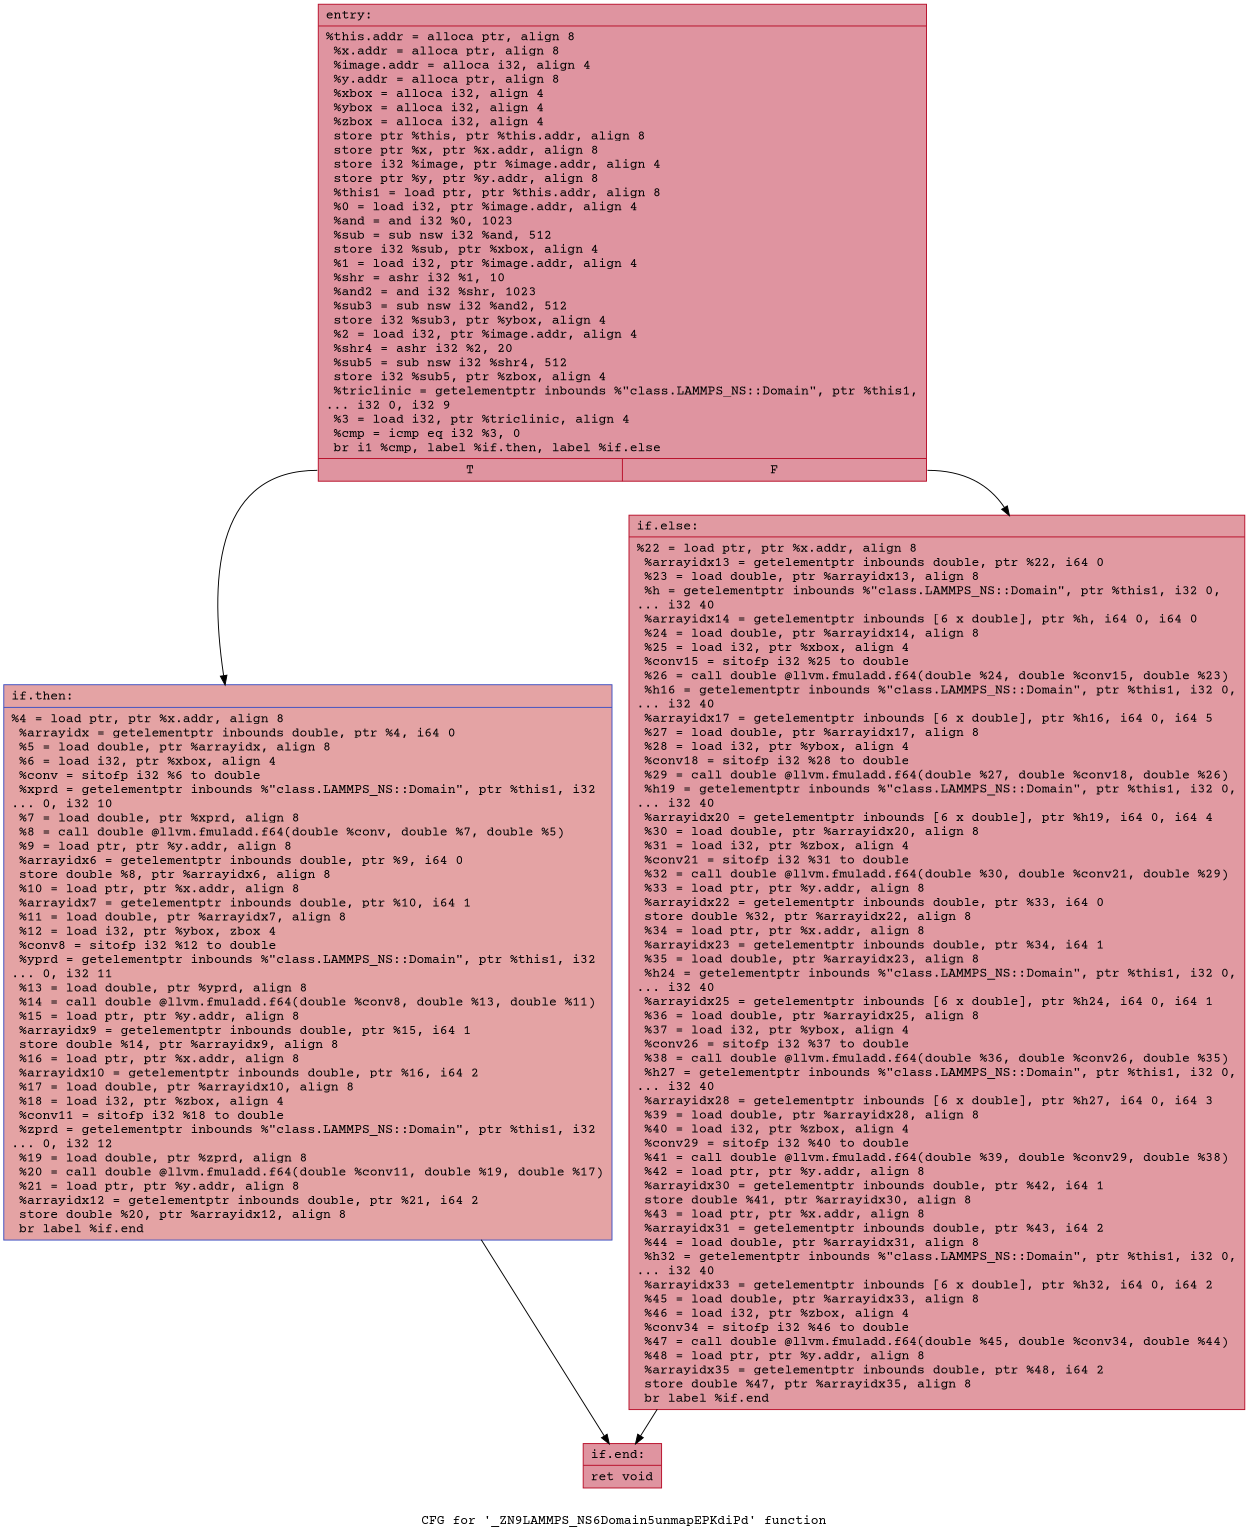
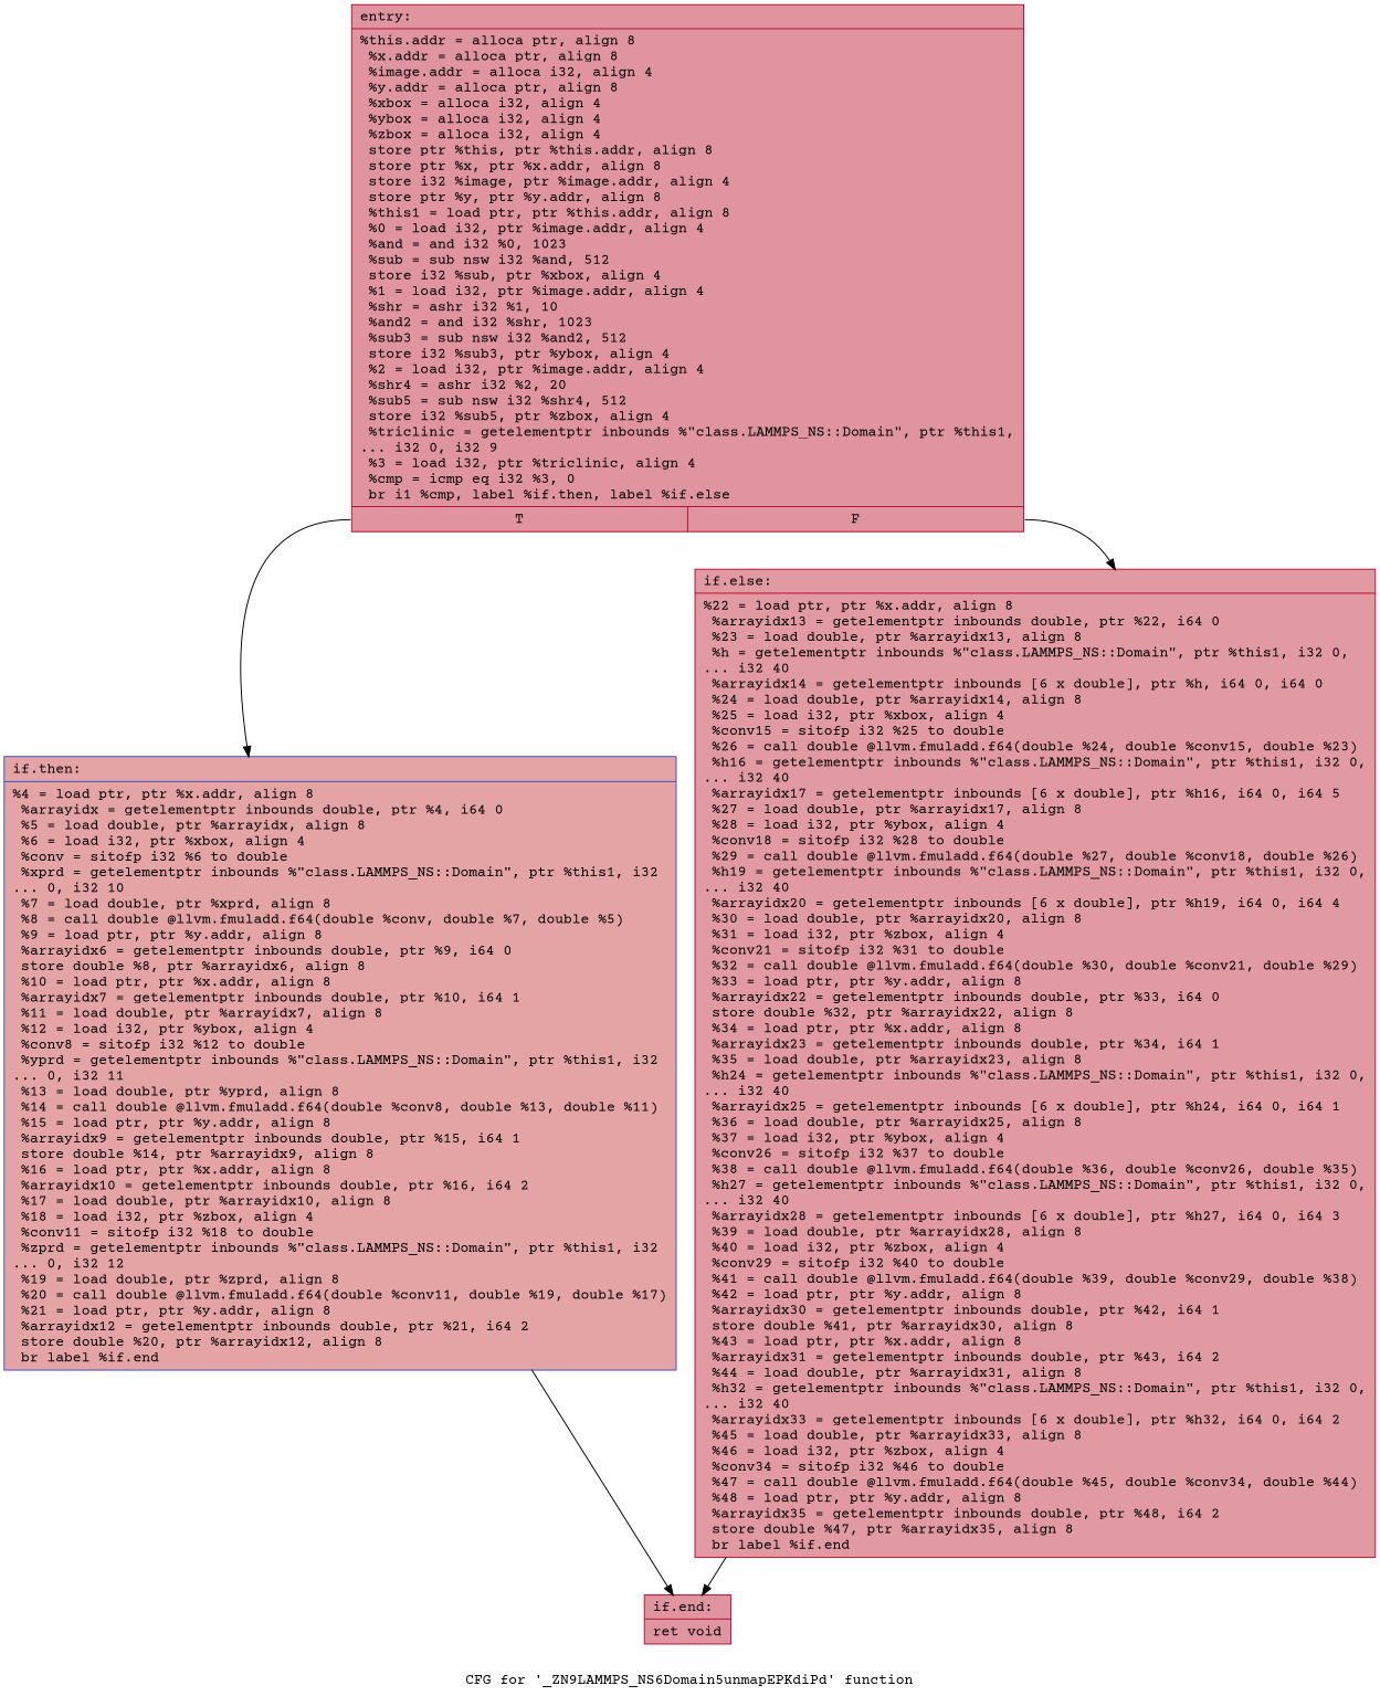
  digraph {
    label="CFG for '_ZN9LAMMPS_NS6Domain5unmapEPKdiPd' function"
    fontname="Courier Prime"
    node [color="#b70d28ff" fillcolor="#b70d2870" fontname="Courier Prime" shape=record style=filled]
    edge [fontname="Courier Prime"]
    n1 [label="{entry:\l|  %this.addr = alloca ptr, align 8\l  %x.addr = alloca ptr, align 8\l  %image.addr = alloca i32, align 4\l  %y.addr = alloca ptr, align 8\l  %xbox = alloca i32, align 4\l  %ybox = alloca i32, align 4\l  %zbox = alloca i32, align 4\l  store ptr %this, ptr %this.addr, align 8\l  store ptr %x, ptr %x.addr, align 8\l  store i32 %image, ptr %image.addr, align 4\l  store ptr %y, ptr %y.addr, align 8\l  %this1 = load ptr, ptr %this.addr, align 8\l  %0 = load i32, ptr %image.addr, align 4\l  %and = and i32 %0, 1023\l  %sub = sub nsw i32 %and, 512\l  store i32 %sub, ptr %xbox, align 4\l  %1 = load i32, ptr %image.addr, align 4\l  %shr = ashr i32 %1, 10\l  %and2 = and i32 %shr, 1023\l  %sub3 = sub nsw i32 %and2, 512\l  store i32 %sub3, ptr %ybox, align 4\l  %2 = load i32, ptr %image.addr, align 4\l  %shr4 = ashr i32 %2, 20\l  %sub5 = sub nsw i32 %shr4, 512\l  store i32 %sub5, ptr %zbox, align 4\l  %triclinic = getelementptr inbounds %\"class.LAMMPS_NS::Domain\", ptr %this1,\l... i32 0, i32 9\l  %3 = load i32, ptr %triclinic, align 4\l  %cmp = icmp eq i32 %3, 0\l  br i1 %cmp, label %if.then, label %if.else\l|{<s0>T|<s1>F}}"]
-   n2 [color="#3d50c3ff" fillcolor="#c32e3170" label="{if.then:\l|  %4 = load ptr, ptr %x.addr, align 8\l  %arrayidx = getelementptr inbounds double, ptr %4, i64 0\l  %5 = load double, ptr %arrayidx, align 8\l  %6 = load i32, ptr %xbox, align 4\l  %conv = sitofp i32 %6 to double\l  %xprd = getelementptr inbounds %\"class.LAMMPS_NS::Domain\", ptr %this1, i32\l... 0, i32 10\l  %7 = load double, ptr %xprd, align 8\l  %8 = call double @llvm.fmuladd.f64(double %conv, double %7, double %5)\l  %9 = load ptr, ptr %y.addr, align 8\l  %arrayidx6 = getelementptr inbounds double, ptr %9, i64 0\l  store double %8, ptr %arrayidx6, align 8\l  %10 = load ptr, ptr %x.addr, align 8\l  %arrayidx7 = getelementptr inbounds double, ptr %10, i64 1\l  %11 = load double, ptr %arrayidx7, align 8\l  %12 = load i32, ptr %ybox, zbox 4\l  %conv8 = sitofp i32 %12 to double\l  %yprd = getelementptr inbounds %\"class.LAMMPS_NS::Domain\", ptr %this1, i32\l... 0, i32 11\l  %13 = load double, ptr %yprd, align 8\l  %14 = call double @llvm.fmuladd.f64(double %conv8, double %13, double %11)\l  %15 = load ptr, ptr %y.addr, align 8\l  %arrayidx9 = getelementptr inbounds double, ptr %15, i64 1\l  store double %14, ptr %arrayidx9, align 8\l  %16 = load ptr, ptr %x.addr, align 8\l  %arrayidx10 = getelementptr inbounds double, ptr %16, i64 2\l  %17 = load double, ptr %arrayidx10, align 8\l  %18 = load i32, ptr %zbox, align 4\l  %conv11 = sitofp i32 %18 to double\l  %zprd = getelementptr inbounds %\"class.LAMMPS_NS::Domain\", ptr %this1, i32\l... 0, i32 12\l  %19 = load double, ptr %zprd, align 8\l  %20 = call double @llvm.fmuladd.f64(double %conv11, double %19, double %17)\l  %21 = load ptr, ptr %y.addr, align 8\l  %arrayidx12 = getelementptr inbounds double, ptr %21, i64 2\l  store double %20, ptr %arrayidx12, align 8\l  br label %if.end\l}"]
+   n2 [color="#3d50c3ff" fillcolor="#c32e3170" label="{if.then:\l|  %4 = load ptr, ptr %x.addr, align 8\l  %arrayidx = getelementptr inbounds double, ptr %4, i64 0\l  %5 = load double, ptr %arrayidx, align 8\l  %6 = load i32, ptr %xbox, align 4\l  %conv = sitofp i32 %6 to double\l  %xprd = getelementptr inbounds %\"class.LAMMPS_NS::Domain\", ptr %this1, i32\l... 0, i32 10\l  %7 = load double, ptr %xprd, align 8\l  %8 = call double @llvm.fmuladd.f64(double %conv, double %7, double %5)\l  %9 = load ptr, ptr %y.addr, align 8\l  %arrayidx6 = getelementptr inbounds double, ptr %9, i64 0\l  store double %8, ptr %arrayidx6, align 8\l  %10 = load ptr, ptr %x.addr, align 8\l  %arrayidx7 = getelementptr inbounds double, ptr %10, i64 1\l  %11 = load double, ptr %arrayidx7, align 8\l  %12 = load i32, ptr %ybox, align 4\l  %conv8 = sitofp i32 %12 to double\l  %yprd = getelementptr inbounds %\"class.LAMMPS_NS::Domain\", ptr %this1, i32\l... 0, i32 11\l  %13 = load double, ptr %yprd, align 8\l  %14 = call double @llvm.fmuladd.f64(double %conv8, double %13, double %11)\l  %15 = load ptr, ptr %y.addr, align 8\l  %arrayidx9 = getelementptr inbounds double, ptr %15, i64 1\l  store double %14, ptr %arrayidx9, align 8\l  %16 = load ptr, ptr %x.addr, align 8\l  %arrayidx10 = getelementptr inbounds double, ptr %16, i64 2\l  %17 = load double, ptr %arrayidx10, align 8\l  %18 = load i32, ptr %zbox, align 4\l  %conv11 = sitofp i32 %18 to double\l  %zprd = getelementptr inbounds %\"class.LAMMPS_NS::Domain\", ptr %this1, i32\l... 0, i32 12\l  %19 = load double, ptr %zprd, align 8\l  %20 = call double @llvm.fmuladd.f64(double %conv11, double %19, double %17)\l  %21 = load ptr, ptr %y.addr, align 8\l  %arrayidx12 = getelementptr inbounds double, ptr %21, i64 2\l  store double %20, ptr %arrayidx12, align 8\l  br label %if.end\l}"]
    n3 [fillcolor="#bb1b2c70" label="{if.else:\l|  %22 = load ptr, ptr %x.addr, align 8\l  %arrayidx13 = getelementptr inbounds double, ptr %22, i64 0\l  %23 = load double, ptr %arrayidx13, align 8\l  %h = getelementptr inbounds %\"class.LAMMPS_NS::Domain\", ptr %this1, i32 0,\l... i32 40\l  %arrayidx14 = getelementptr inbounds [6 x double], ptr %h, i64 0, i64 0\l  %24 = load double, ptr %arrayidx14, align 8\l  %25 = load i32, ptr %xbox, align 4\l  %conv15 = sitofp i32 %25 to double\l  %26 = call double @llvm.fmuladd.f64(double %24, double %conv15, double %23)\l  %h16 = getelementptr inbounds %\"class.LAMMPS_NS::Domain\", ptr %this1, i32 0,\l... i32 40\l  %arrayidx17 = getelementptr inbounds [6 x double], ptr %h16, i64 0, i64 5\l  %27 = load double, ptr %arrayidx17, align 8\l  %28 = load i32, ptr %ybox, align 4\l  %conv18 = sitofp i32 %28 to double\l  %29 = call double @llvm.fmuladd.f64(double %27, double %conv18, double %26)\l  %h19 = getelementptr inbounds %\"class.LAMMPS_NS::Domain\", ptr %this1, i32 0,\l... i32 40\l  %arrayidx20 = getelementptr inbounds [6 x double], ptr %h19, i64 0, i64 4\l  %30 = load double, ptr %arrayidx20, align 8\l  %31 = load i32, ptr %zbox, align 4\l  %conv21 = sitofp i32 %31 to double\l  %32 = call double @llvm.fmuladd.f64(double %30, double %conv21, double %29)\l  %33 = load ptr, ptr %y.addr, align 8\l  %arrayidx22 = getelementptr inbounds double, ptr %33, i64 0\l  store double %32, ptr %arrayidx22, align 8\l  %34 = load ptr, ptr %x.addr, align 8\l  %arrayidx23 = getelementptr inbounds double, ptr %34, i64 1\l  %35 = load double, ptr %arrayidx23, align 8\l  %h24 = getelementptr inbounds %\"class.LAMMPS_NS::Domain\", ptr %this1, i32 0,\l... i32 40\l  %arrayidx25 = getelementptr inbounds [6 x double], ptr %h24, i64 0, i64 1\l  %36 = load double, ptr %arrayidx25, align 8\l  %37 = load i32, ptr %ybox, align 4\l  %conv26 = sitofp i32 %37 to double\l  %38 = call double @llvm.fmuladd.f64(double %36, double %conv26, double %35)\l  %h27 = getelementptr inbounds %\"class.LAMMPS_NS::Domain\", ptr %this1, i32 0,\l... i32 40\l  %arrayidx28 = getelementptr inbounds [6 x double], ptr %h27, i64 0, i64 3\l  %39 = load double, ptr %arrayidx28, align 8\l  %40 = load i32, ptr %zbox, align 4\l  %conv29 = sitofp i32 %40 to double\l  %41 = call double @llvm.fmuladd.f64(double %39, double %conv29, double %38)\l  %42 = load ptr, ptr %y.addr, align 8\l  %arrayidx30 = getelementptr inbounds double, ptr %42, i64 1\l  store double %41, ptr %arrayidx30, align 8\l  %43 = load ptr, ptr %x.addr, align 8\l  %arrayidx31 = getelementptr inbounds double, ptr %43, i64 2\l  %44 = load double, ptr %arrayidx31, align 8\l  %h32 = getelementptr inbounds %\"class.LAMMPS_NS::Domain\", ptr %this1, i32 0,\l... i32 40\l  %arrayidx33 = getelementptr inbounds [6 x double], ptr %h32, i64 0, i64 2\l  %45 = load double, ptr %arrayidx33, align 8\l  %46 = load i32, ptr %zbox, align 4\l  %conv34 = sitofp i32 %46 to double\l  %47 = call double @llvm.fmuladd.f64(double %45, double %conv34, double %44)\l  %48 = load ptr, ptr %y.addr, align 8\l  %arrayidx35 = getelementptr inbounds double, ptr %48, i64 2\l  store double %47, ptr %arrayidx35, align 8\l  br label %if.end\l}"]
    n4 [label="{if.end:\l|  ret void\l}"]
    n1 -> n2 [tailport=s0]
    n1 -> n3 [tailport=s1]
    n2 -> n4
    n3 -> n4
  }
